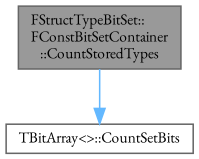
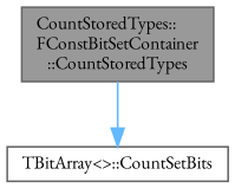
  digraph {
    rankdir=TB
    fontname="EB Garamond"
    node [fontname="EB Garamond" fontsize=10 shape=box style=filled]
-   n1 [color=gray40 fillcolor=grey60 fontcolor=black height=0.2 label="FStructTypeBitSet::\lFConstBitSetContainer\l::CountStoredTypes" width=0.4]
+   n1 [color=gray40 fillcolor=grey60 fontcolor=black height=0.2 label="CountStoredTypes::\lFConstBitSetContainer\l::CountStoredTypes" width=0.4]
    n2 [color=grey40 fillcolor=white height=0.2 label="TBitArray\<\>::CountSetBits" width=0.4]
    n1 -> n2 [color=steelblue1 fontname="EB Garamond" fontsize=10 labelfontname=Helvetica labelfontsize=10 style=solid]
  }
